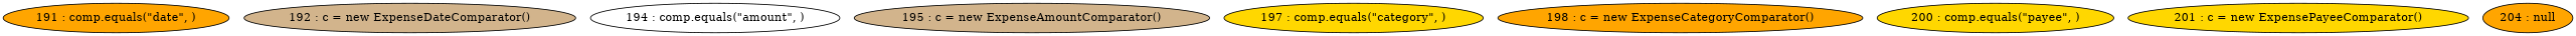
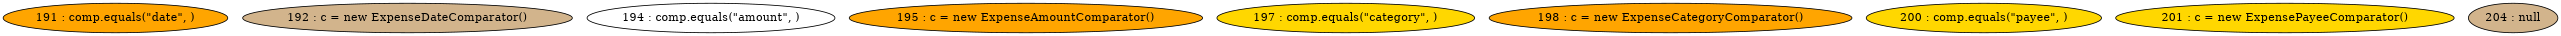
  digraph {
    node [style=filled fillcolor=orange]
    "191 : comp.equals(\"date\", )"
    "192 : c = new ExpenseDateComparator()" [fillcolor=tan]
    "194 : comp.equals(\"amount\", )" [fillcolor=white]
-   "195 : c = new ExpenseAmountComparator()" [fillcolor=tan]
+   "195 : c = new ExpenseAmountComparator()"
    "197 : comp.equals(\"category\", )" [fillcolor=gold]
    "198 : c = new ExpenseCategoryComparator()"
    "200 : comp.equals(\"payee\", )" [fillcolor=gold]
    "201 : c = new ExpensePayeeComparator()" [fillcolor=gold]
-   "204 : null"
+   "204 : null" [fillcolor=tan]
  }
